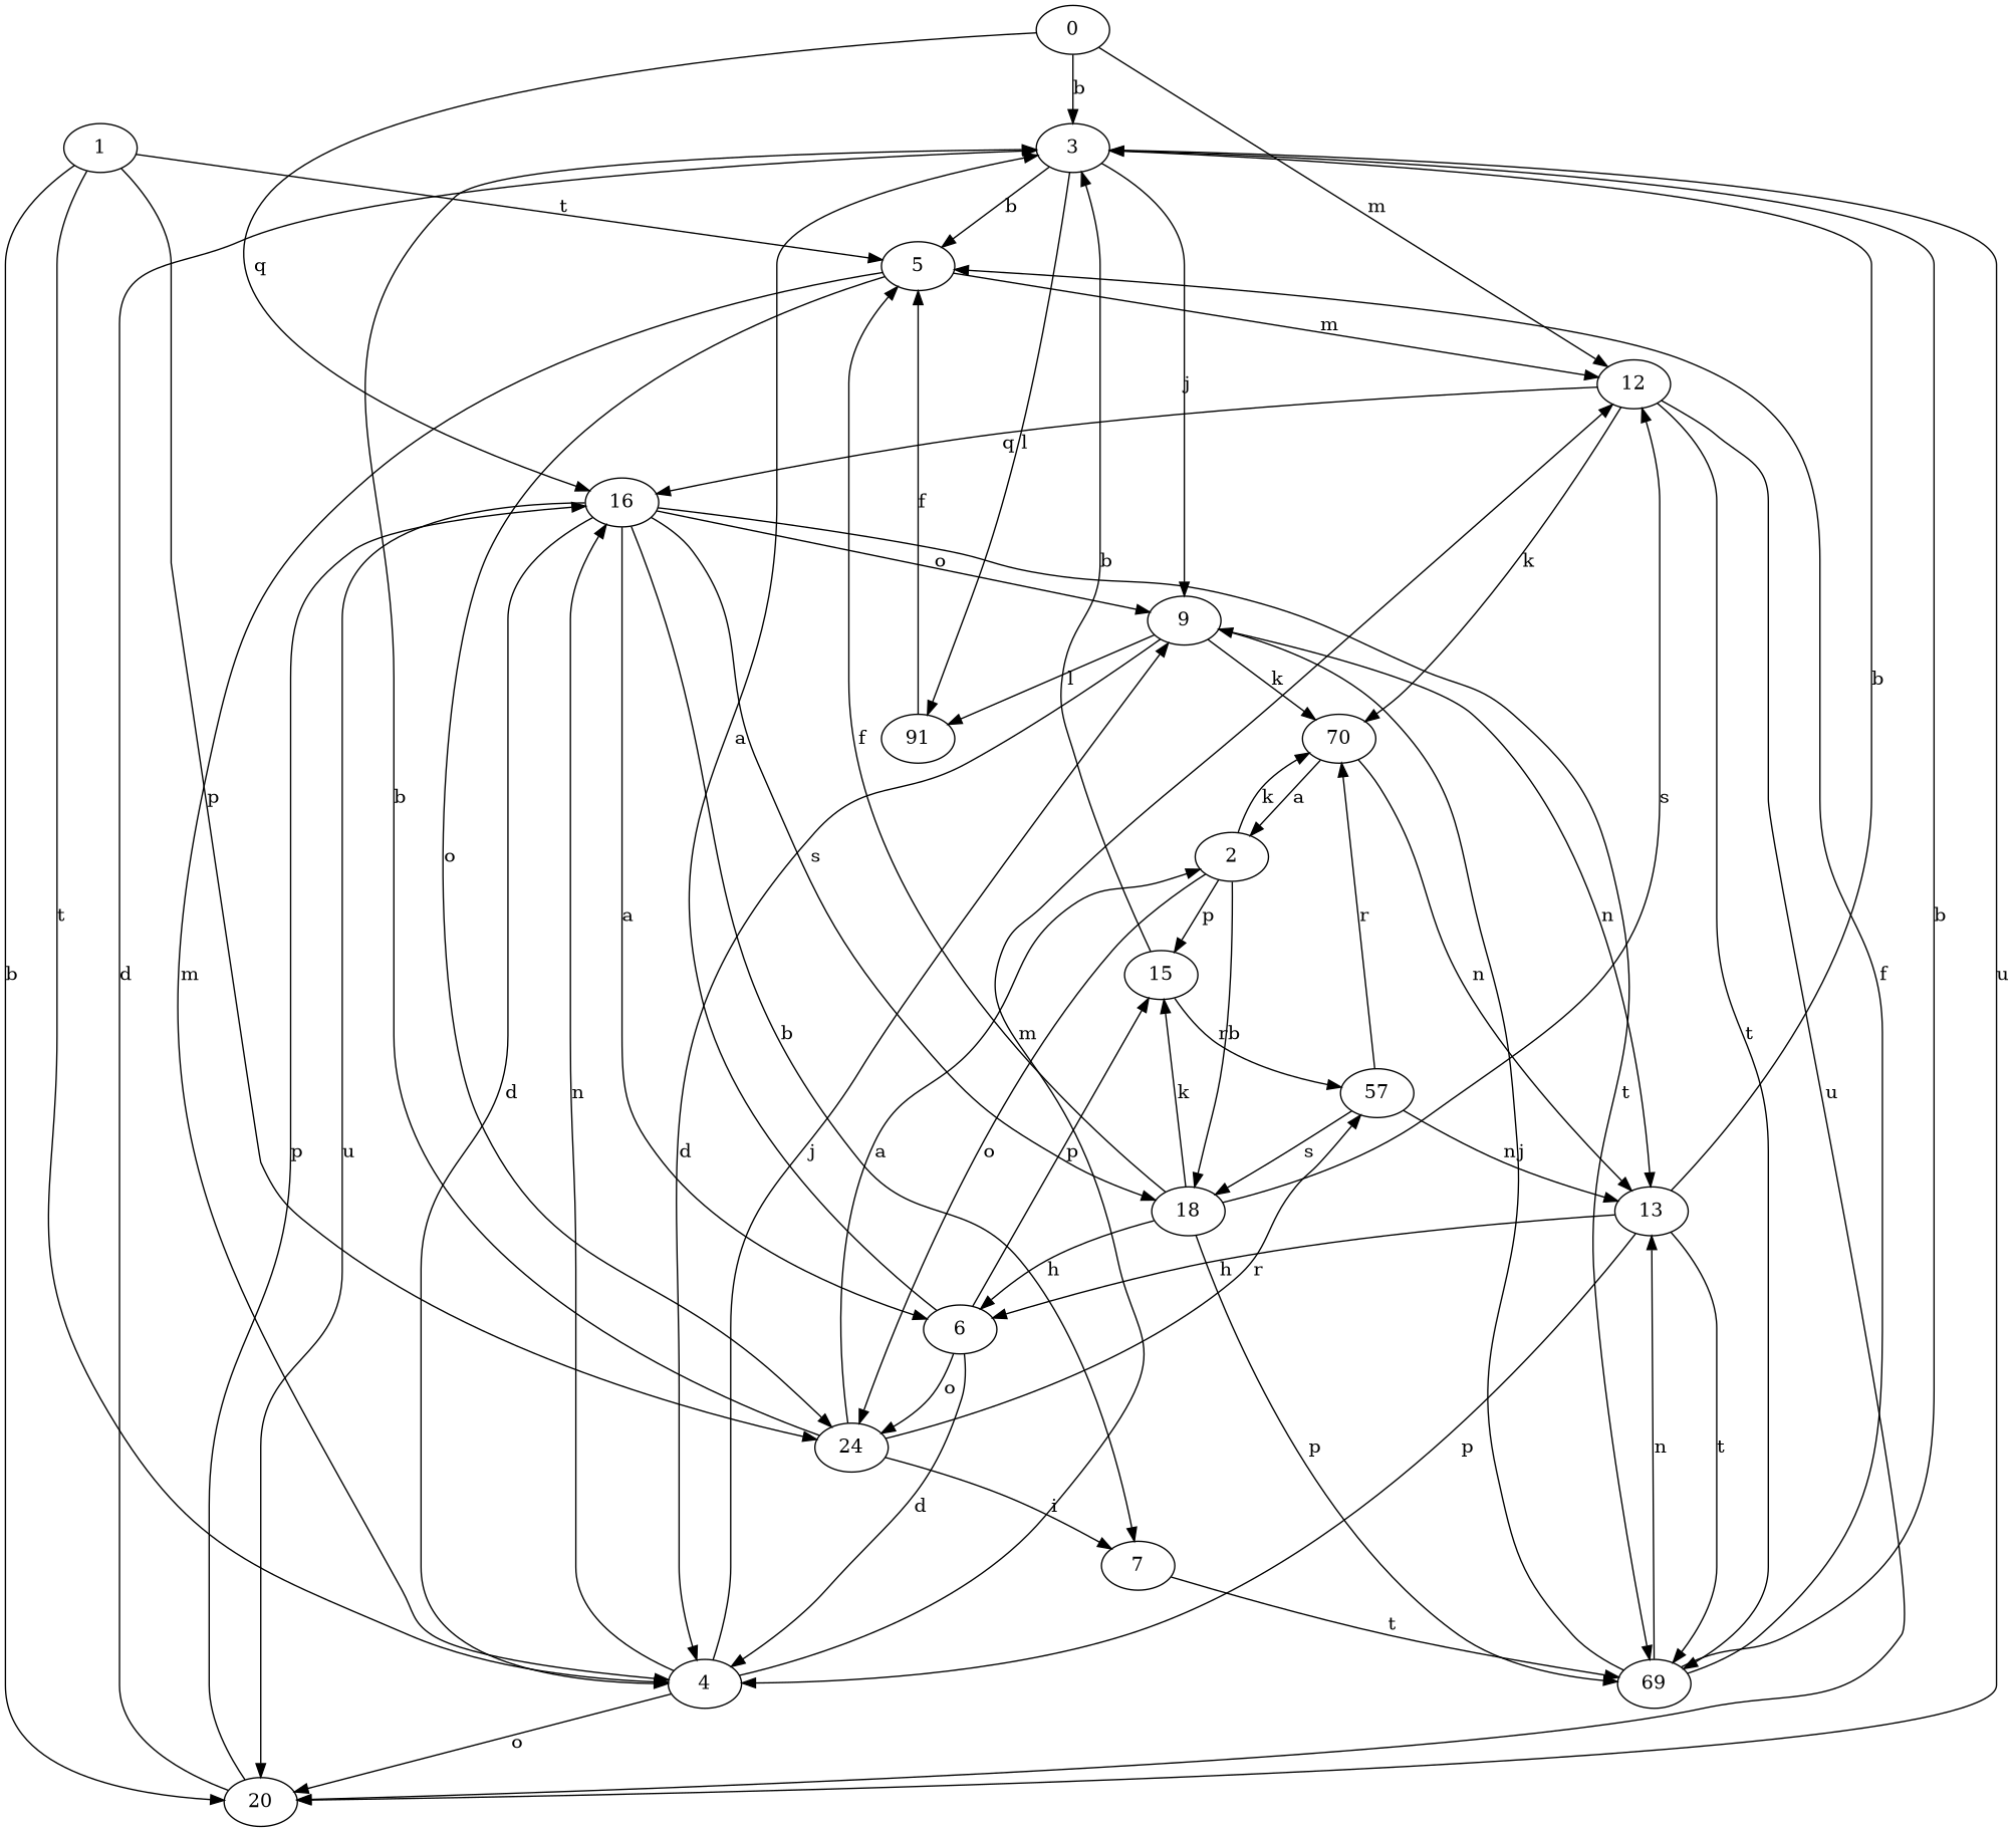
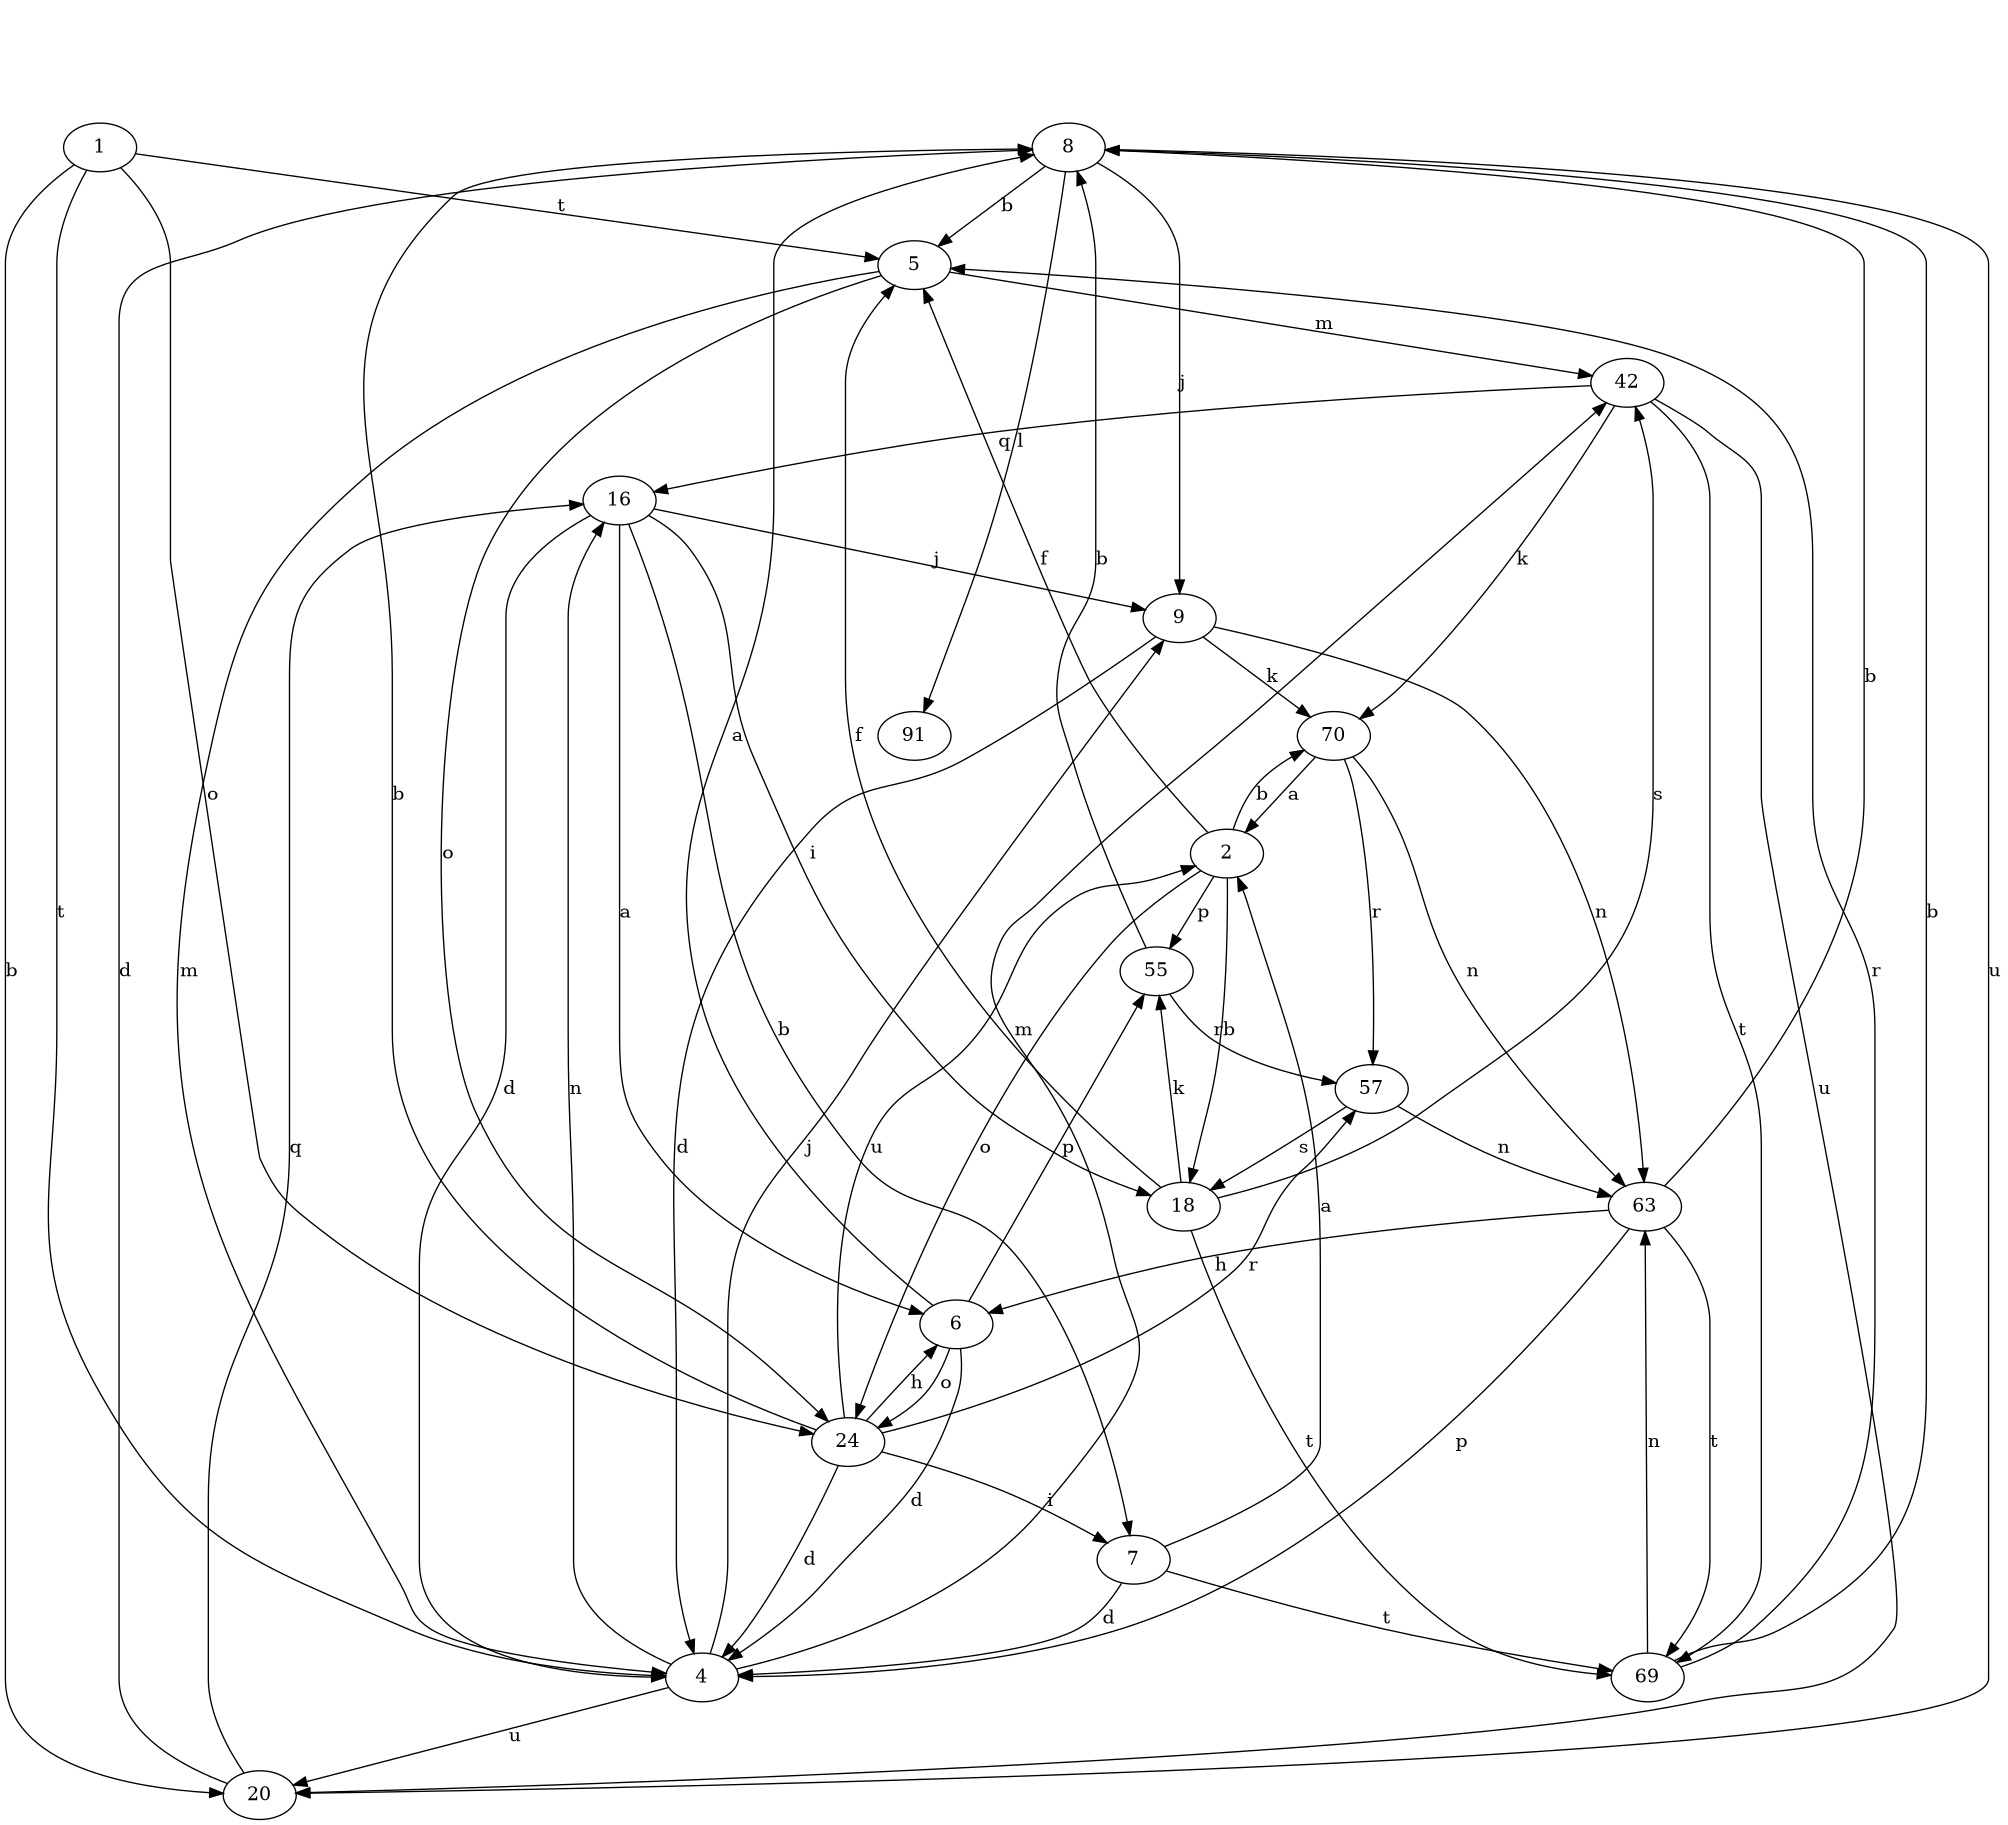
  strict digraph {
-   0
-   3
-   12
+   3 [label=8]
+   12 [label=42]
    16
    5
    20
    n7 [label=9]
    n8 [label=91]
    n9 [label=70]
    n10 [label=69]
    4
    18
    7
    6
    1
    n16 [label=24]
    2
    n18 [label=57]
-   15
-   13
-   0 -> 3 [label=b]
-   0 -> 12 [label=m]
-   0 -> 16 [label=q]
+   15 [label=55]
+   13 [label=63]
    3 -> 5 [label=b]
    3 -> 20 [label=u]
    3 -> n7 [label=j]
    3 -> n8 [label=l]
    12 -> 16 [label=q]
    12 -> 20 [label=u]
    12 -> n9 [label=k]
    12 -> n10 [label=t]
-   16 -> 20 [label=u]
-   16 -> n7 [label=o]
-   16 -> n10 [label=t]
+   16 -> n7 [label=j]
    16 -> 4 [label=d]
-   16 -> 18 [label=s]
+   16 -> 18 [label=i]
    16 -> 7 [label=b]
    16 -> 6 [label=a]
    5 -> 12 [label=m]
    5 -> 4 [label=m]
    5 -> n16 [label=o]
    20 -> 3 [label=d]
-   20 -> 16 [label=p]
-   n7 -> n8 [label=l]
+   20 -> 16 [label=q]
    n7 -> n9 [label=k]
    n7 -> 4 [label=d]
    n7 -> 13 [label=n]
    n9 -> 2 [label=a]
-   n18 -> n9 [label=r]
+   n9 -> n18 [label=r]
    n9 -> 13 [label=n]
    n10 -> 3 [label=b]
-   n10 -> 5 [label=f]
-   n10 -> n7 [label=j]
+   n10 -> 5 [label=r]
    n10 -> 13 [label=n]
    4 -> 12 [label=m]
    4 -> 16 [label=n]
-   4 -> 20 [label=o]
+   4 -> 20 [label=u]
    4 -> n7 [label=j]
    18 -> 12 [label=s]
    18 -> 5 [label=f]
-   18 -> n10 [label=p]
+   18 -> n10 [label=t]
    18 -> 15 [label=k]
    7 -> n10 [label=t]
+   7 -> 4 [label=d]
+   7 -> 2 [label=a]
    6 -> 3 [label=a]
    6 -> 4 [label=d]
    6 -> n16 [label=o]
    6 -> 15 [label=p]
    1 -> 5 [label=t]
    1 -> 20 [label=b]
    1 -> 4 [label=t]
-   1 -> n16 [label=p]
+   1 -> n16 [label=o]
    n16 -> 3 [label=b]
+   n16 -> 4 [label=d]
    n16 -> 7 [label=i]
-   18 -> 6 [label=h]
-   n16 -> 2 [label=a]
+   n16 -> 6 [label=h]
+   n16 -> 2 [label=u]
    n16 -> n18 [label=r]
-   n8 -> 5 [label=f]
-   2 -> n9 [label=k]
+   2 -> 5 [label=f]
+   2 -> n9 [label=b]
    2 -> 18 [label=b]
    2 -> n16 [label=o]
    2 -> 15 [label=p]
    n18 -> 18 [label=s]
    n18 -> 13 [label=n]
    15 -> 3 [label=b]
    15 -> n18 [label=r]
    13 -> 3 [label=b]
    13 -> n10 [label=t]
    13 -> 4 [label=p]
    13 -> 6 [label=h]
  }
